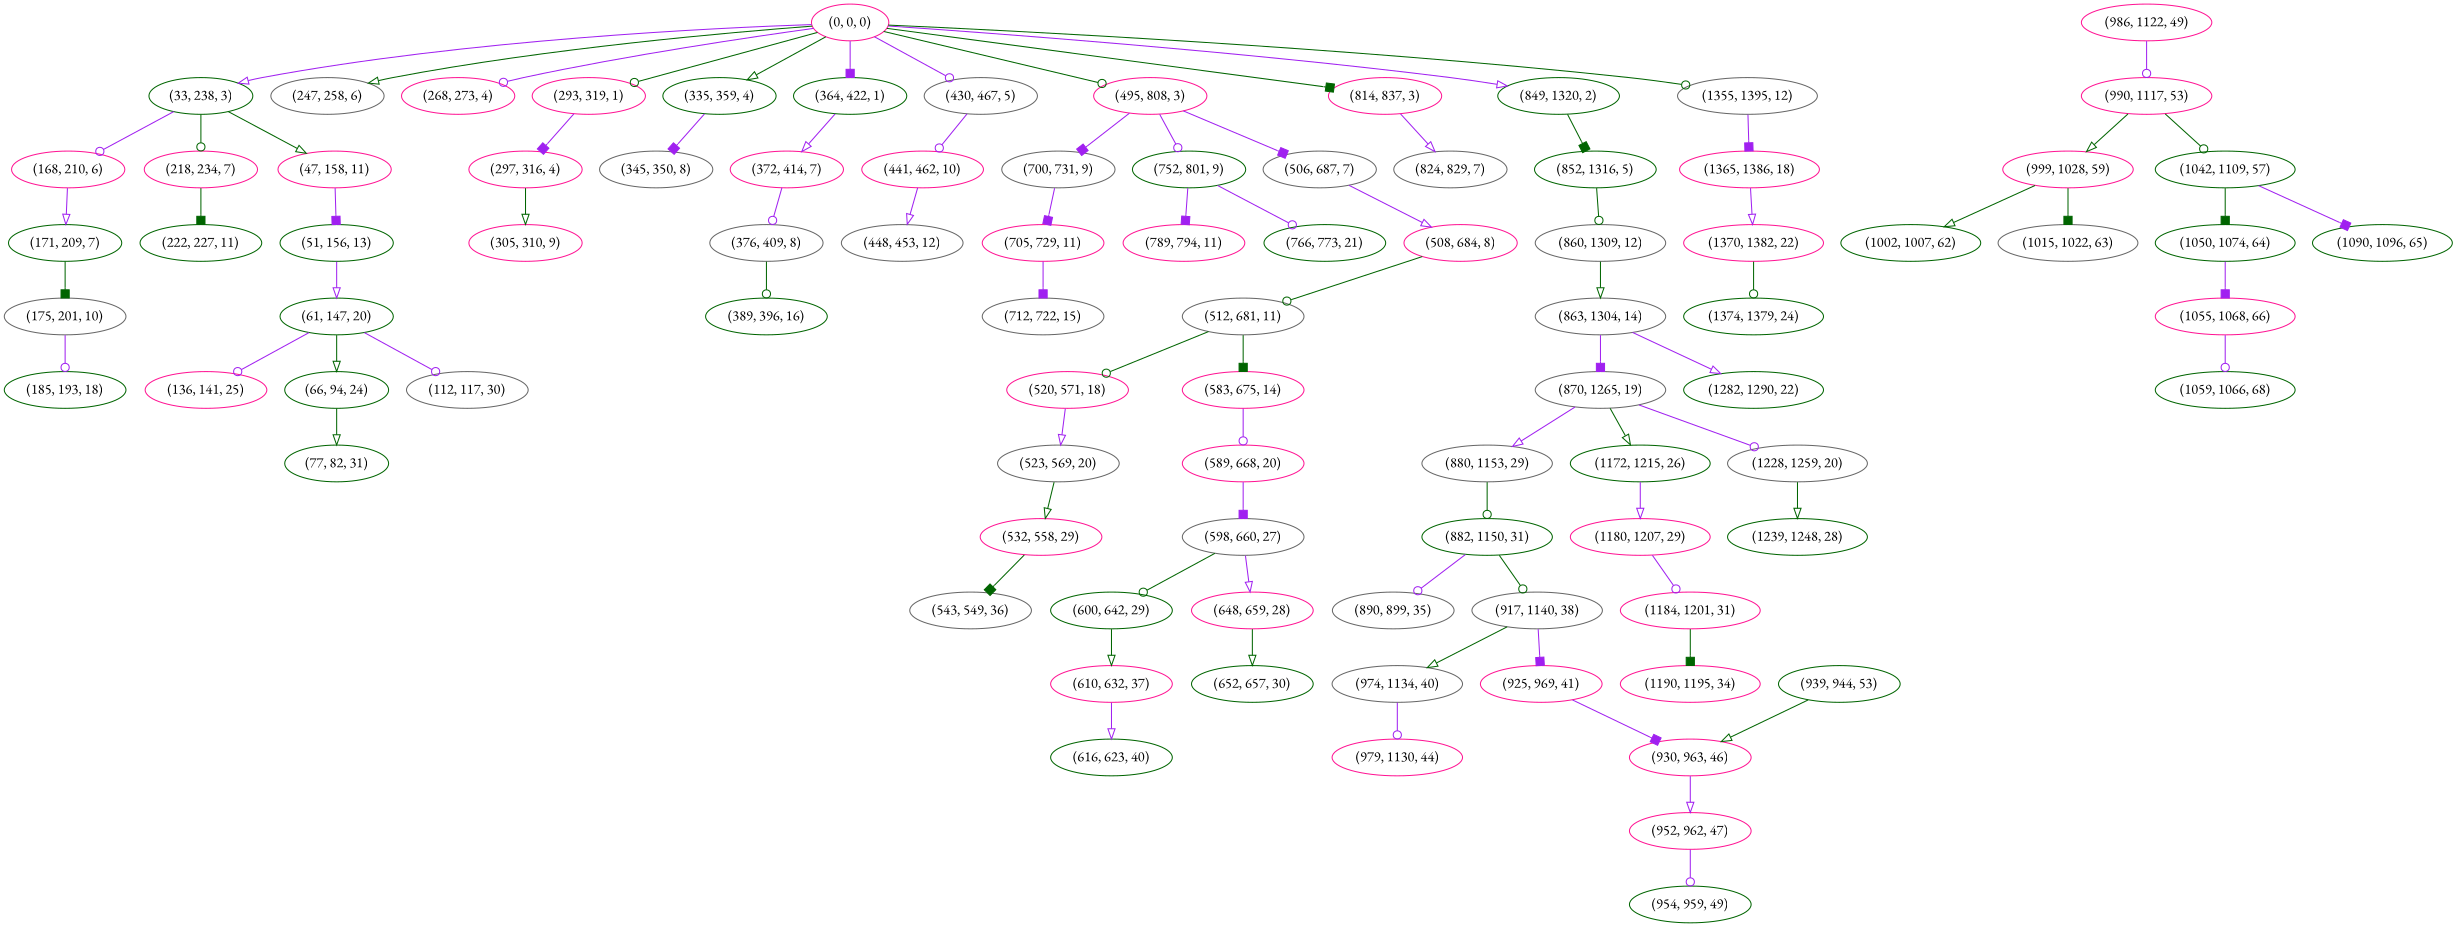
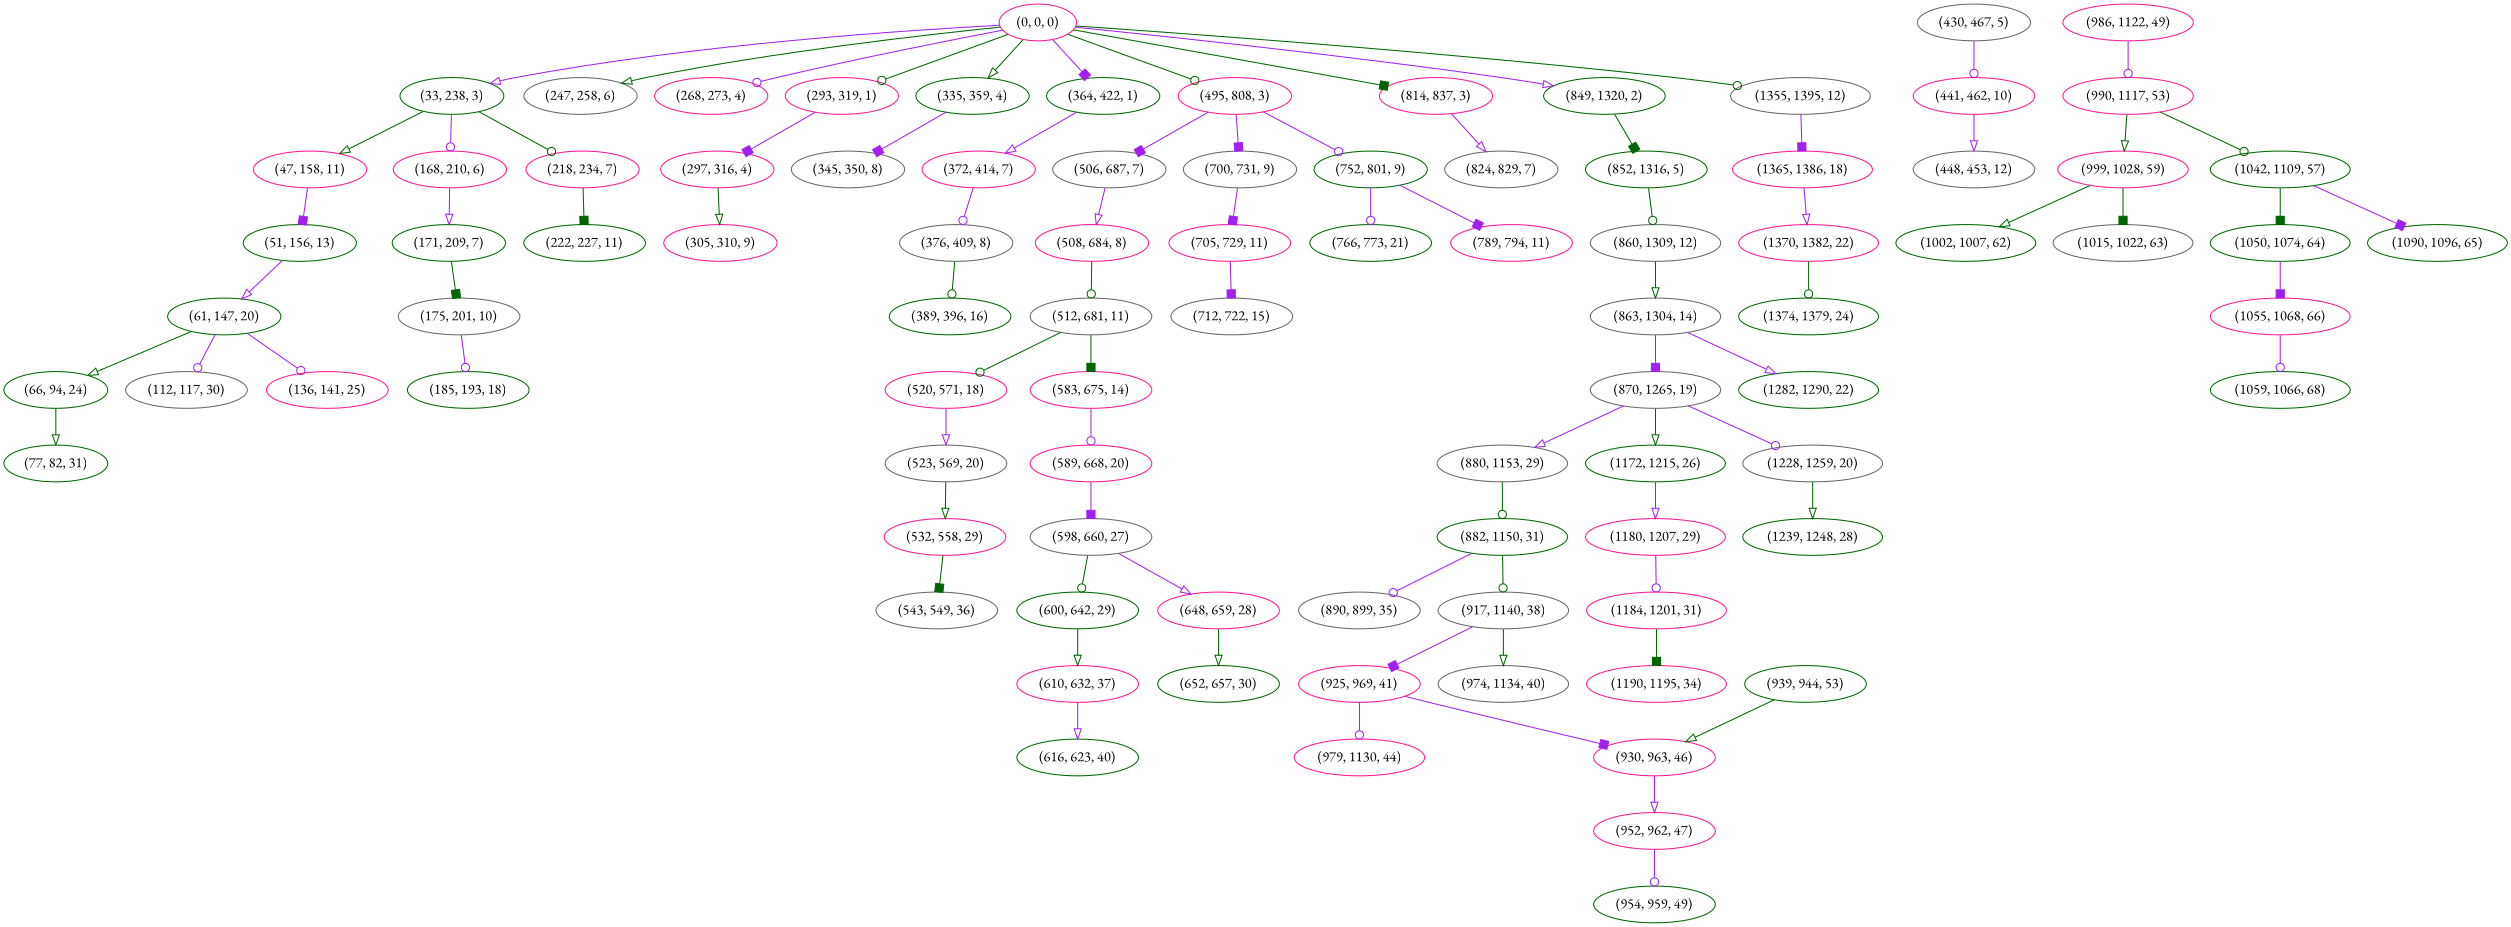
  digraph {
    fontname="EB Garamond"
    node [color=deeppink fontname="EB Garamond"]
    edge [arrowhead=onormal color=purple fontname="EB Garamond"]
    "(33, 238, 3)" [color=darkgreen]
    "(0, 0, 0)"
    "(247, 258, 6)" [color=gray40]
    "(268, 273, 4)"
    "(293, 319, 1)"
    "(335, 359, 4)" [color=darkgreen]
    "(364, 422, 1)" [color=darkgreen]
    "(430, 467, 5)" [color=gray40]
    "(495, 808, 3)"
    "(814, 837, 3)"
    "(849, 1320, 2)" [color=darkgreen]
    "(1355, 1395, 12)" [color=gray40]
    "(47, 158, 11)"
    "(168, 210, 6)"
    "(218, 234, 7)"
    "(297, 316, 4)"
    "(345, 350, 8)" [color=gray40]
    "(372, 414, 7)"
    "(441, 462, 10)"
    "(506, 687, 7)" [color=gray40]
    "(700, 731, 9)" [color=gray40]
    "(752, 801, 9)" [color=darkgreen]
    "(824, 829, 7)" [color=gray40]
    "(852, 1316, 5)" [color=darkgreen]
    "(1365, 1386, 18)"
    "(51, 156, 13)" [color=darkgreen]
    "(171, 209, 7)" [color=darkgreen]
    "(222, 227, 11)" [color=darkgreen]
    "(61, 147, 20)" [color=darkgreen]
    "(66, 94, 24)" [color=darkgreen]
    "(112, 117, 30)" [color=gray40]
    "(136, 141, 25)"
    "(77, 82, 31)" [color=darkgreen]
    "(175, 201, 10)" [color=gray40]
    "(185, 193, 18)" [color=darkgreen]
    "(305, 310, 9)"
    "(376, 409, 8)" [color=gray40]
    "(389, 396, 16)" [color=darkgreen]
    "(448, 453, 12)" [color=gray40]
    "(508, 684, 8)"
    "(705, 729, 11)"
    "(766, 773, 21)" [color=darkgreen]
    "(789, 794, 11)"
    "(512, 681, 11)" [color=gray40]
    "(520, 571, 18)"
    "(583, 675, 14)"
    "(523, 569, 20)" [color=gray40]
    "(589, 668, 20)"
    "(532, 558, 29)"
    "(543, 549, 36)" [color=gray40]
    "(598, 660, 27)" [color=gray40]
    "(600, 642, 29)" [color=darkgreen]
    "(648, 659, 28)"
    "(610, 632, 37)"
    "(652, 657, 30)" [color=darkgreen]
    "(616, 623, 40)" [color=darkgreen]
    "(712, 722, 15)" [color=gray40]
    "(860, 1309, 12)" [color=gray40]
    "(863, 1304, 14)" [color=gray40]
    "(870, 1265, 19)" [color=gray40]
    "(1282, 1290, 22)" [color=darkgreen]
    "(880, 1153, 29)" [color=gray40]
    "(1172, 1215, 26)" [color=darkgreen]
    "(1228, 1259, 20)" [color=gray40]
    "(882, 1150, 31)" [color=darkgreen]
    "(1180, 1207, 29)"
    "(1239, 1248, 28)" [color=darkgreen]
    "(890, 899, 35)" [color=gray40]
    "(917, 1140, 38)" [color=gray40]
    "(925, 969, 41)"
    "(974, 1134, 40)" [color=gray40]
    "(930, 963, 46)"
    "(979, 1130, 44)"
    "(952, 962, 47)"
    "(939, 944, 53)" [color=darkgreen]
    "(954, 959, 49)" [color=darkgreen]
    "(986, 1122, 49)"
    "(990, 1117, 53)"
    "(999, 1028, 59)"
    "(1042, 1109, 57)" [color=darkgreen]
    "(1002, 1007, 62)" [color=darkgreen]
    "(1015, 1022, 63)" [color=gray40]
    "(1050, 1074, 64)" [color=darkgreen]
    "(1090, 1096, 65)" [color=darkgreen]
    "(1055, 1068, 66)"
    "(1059, 1066, 68)" [color=darkgreen]
    "(1184, 1201, 31)"
    "(1190, 1195, 34)"
    "(1370, 1382, 22)"
    "(1374, 1379, 24)" [color=darkgreen]
    "(33, 238, 3)" -> "(47, 158, 11)" [color=darkgreen]
    "(33, 238, 3)" -> "(168, 210, 6)" [arrowhead=odot]
    "(33, 238, 3)" -> "(218, 234, 7)" [arrowhead=odot color=darkgreen]
    "(0, 0, 0)" -> "(33, 238, 3)"
    "(0, 0, 0)" -> "(247, 258, 6)" [color=darkgreen]
    "(0, 0, 0)" -> "(268, 273, 4)" [arrowhead=odot]
    "(0, 0, 0)" -> "(293, 319, 1)" [arrowhead=odot color=darkgreen]
    "(0, 0, 0)" -> "(335, 359, 4)" [color=darkgreen]
    "(0, 0, 0)" -> "(364, 422, 1)" [arrowhead=box]
-   "(0, 0, 0)" -> "(430, 467, 5)" [arrowhead=odot]
    "(0, 0, 0)" -> "(495, 808, 3)" [arrowhead=odot color=darkgreen]
    "(0, 0, 0)" -> "(814, 837, 3)" [arrowhead=box color=darkgreen]
    "(0, 0, 0)" -> "(849, 1320, 2)"
    "(0, 0, 0)" -> "(1355, 1395, 12)" [arrowhead=odot color=darkgreen]
    "(293, 319, 1)" -> "(297, 316, 4)" [arrowhead=box]
    "(335, 359, 4)" -> "(345, 350, 8)" [arrowhead=box]
    "(364, 422, 1)" -> "(372, 414, 7)"
    "(430, 467, 5)" -> "(441, 462, 10)" [arrowhead=odot]
    "(495, 808, 3)" -> "(506, 687, 7)" [arrowhead=box]
    "(495, 808, 3)" -> "(700, 731, 9)" [arrowhead=box]
    "(495, 808, 3)" -> "(752, 801, 9)" [arrowhead=odot]
    "(814, 837, 3)" -> "(824, 829, 7)"
    "(849, 1320, 2)" -> "(852, 1316, 5)" [arrowhead=box color=darkgreen]
    "(1355, 1395, 12)" -> "(1365, 1386, 18)" [arrowhead=box]
    "(47, 158, 11)" -> "(51, 156, 13)" [arrowhead=box]
    "(168, 210, 6)" -> "(171, 209, 7)"
    "(218, 234, 7)" -> "(222, 227, 11)" [arrowhead=box color=darkgreen]
    "(297, 316, 4)" -> "(305, 310, 9)" [color=darkgreen]
    "(372, 414, 7)" -> "(376, 409, 8)" [arrowhead=odot]
    "(441, 462, 10)" -> "(448, 453, 12)"
    "(506, 687, 7)" -> "(508, 684, 8)"
    "(700, 731, 9)" -> "(705, 729, 11)" [arrowhead=box]
    "(752, 801, 9)" -> "(766, 773, 21)" [arrowhead=odot]
    "(752, 801, 9)" -> "(789, 794, 11)" [arrowhead=box]
    "(852, 1316, 5)" -> "(860, 1309, 12)" [arrowhead=odot color=darkgreen]
    "(1365, 1386, 18)" -> "(1370, 1382, 22)"
    "(51, 156, 13)" -> "(61, 147, 20)"
    "(171, 209, 7)" -> "(175, 201, 10)" [arrowhead=box color=darkgreen]
    "(61, 147, 20)" -> "(66, 94, 24)" [color=darkgreen]
    "(61, 147, 20)" -> "(112, 117, 30)" [arrowhead=odot]
    "(61, 147, 20)" -> "(136, 141, 25)" [arrowhead=odot]
    "(66, 94, 24)" -> "(77, 82, 31)" [color=darkgreen]
    "(175, 201, 10)" -> "(185, 193, 18)" [arrowhead=odot]
    "(376, 409, 8)" -> "(389, 396, 16)" [arrowhead=odot color=darkgreen]
    "(508, 684, 8)" -> "(512, 681, 11)" [arrowhead=odot color=darkgreen]
    "(705, 729, 11)" -> "(712, 722, 15)" [arrowhead=box]
    "(512, 681, 11)" -> "(520, 571, 18)" [arrowhead=odot color=darkgreen]
    "(512, 681, 11)" -> "(583, 675, 14)" [arrowhead=box color=darkgreen]
    "(520, 571, 18)" -> "(523, 569, 20)"
    "(583, 675, 14)" -> "(589, 668, 20)" [arrowhead=odot]
    "(523, 569, 20)" -> "(532, 558, 29)" [color=darkgreen]
    "(589, 668, 20)" -> "(598, 660, 27)" [arrowhead=box]
    "(532, 558, 29)" -> "(543, 549, 36)" [arrowhead=box color=darkgreen]
    "(598, 660, 27)" -> "(600, 642, 29)" [arrowhead=odot color=darkgreen]
    "(598, 660, 27)" -> "(648, 659, 28)"
    "(600, 642, 29)" -> "(610, 632, 37)" [color=darkgreen]
    "(648, 659, 28)" -> "(652, 657, 30)" [color=darkgreen]
    "(610, 632, 37)" -> "(616, 623, 40)"
    "(860, 1309, 12)" -> "(863, 1304, 14)" [color=darkgreen]
    "(863, 1304, 14)" -> "(870, 1265, 19)" [arrowhead=box]
    "(863, 1304, 14)" -> "(1282, 1290, 22)"
    "(870, 1265, 19)" -> "(880, 1153, 29)"
    "(870, 1265, 19)" -> "(1172, 1215, 26)" [color=darkgreen]
    "(870, 1265, 19)" -> "(1228, 1259, 20)" [arrowhead=odot]
    "(880, 1153, 29)" -> "(882, 1150, 31)" [arrowhead=odot color=darkgreen]
    "(1172, 1215, 26)" -> "(1180, 1207, 29)"
    "(1228, 1259, 20)" -> "(1239, 1248, 28)" [color=darkgreen]
    "(882, 1150, 31)" -> "(890, 899, 35)" [arrowhead=odot]
    "(882, 1150, 31)" -> "(917, 1140, 38)" [arrowhead=odot color=darkgreen]
    "(1180, 1207, 29)" -> "(1184, 1201, 31)" [arrowhead=odot]
    "(917, 1140, 38)" -> "(925, 969, 41)" [arrowhead=box]
    "(917, 1140, 38)" -> "(974, 1134, 40)" [color=darkgreen]
    "(925, 969, 41)" -> "(930, 963, 46)" [arrowhead=box]
-   "(974, 1134, 40)" -> "(979, 1130, 44)" [arrowhead=odot]
+   "(925, 969, 41)" -> "(979, 1130, 44)" [arrowhead=odot]
    "(930, 963, 46)" -> "(952, 962, 47)"
    "(952, 962, 47)" -> "(954, 959, 49)" [arrowhead=odot]
    "(939, 944, 53)" -> "(930, 963, 46)" [color=darkgreen]
    "(986, 1122, 49)" -> "(990, 1117, 53)" [arrowhead=odot]
    "(990, 1117, 53)" -> "(999, 1028, 59)" [color=darkgreen]
    "(990, 1117, 53)" -> "(1042, 1109, 57)" [arrowhead=odot color=darkgreen]
    "(999, 1028, 59)" -> "(1002, 1007, 62)" [color=darkgreen]
    "(999, 1028, 59)" -> "(1015, 1022, 63)" [arrowhead=box color=darkgreen]
    "(1042, 1109, 57)" -> "(1050, 1074, 64)" [arrowhead=box color=darkgreen]
    "(1042, 1109, 57)" -> "(1090, 1096, 65)" [arrowhead=box]
    "(1050, 1074, 64)" -> "(1055, 1068, 66)" [arrowhead=box]
    "(1055, 1068, 66)" -> "(1059, 1066, 68)" [arrowhead=odot]
    "(1184, 1201, 31)" -> "(1190, 1195, 34)" [arrowhead=box color=darkgreen]
    "(1370, 1382, 22)" -> "(1374, 1379, 24)" [arrowhead=odot color=darkgreen]
  }
